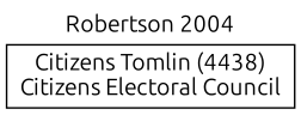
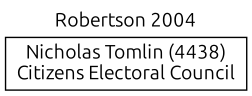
  digraph {
    label="Robertson 2004"
    labelloc=t
    mclimit=10
    rankdir=LR
    fontname=Ubuntu
-   n1 [label="Citizens Tomlin (4438)\nCitizens Electoral Council" shape=box fontname=Ubuntu]
+   n1 [label="Nicholas Tomlin (4438)\nCitizens Electoral Council" shape=box fontname=Ubuntu]
  }
